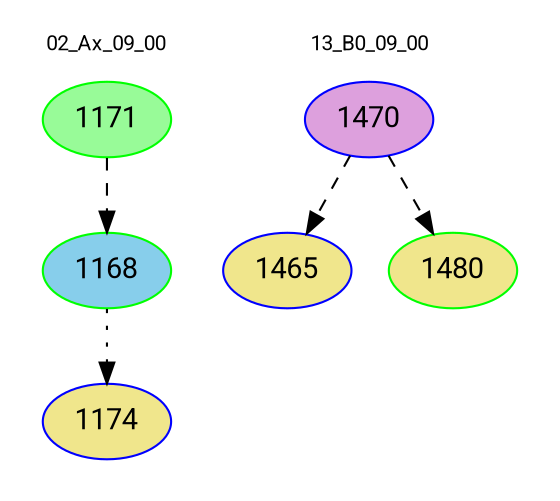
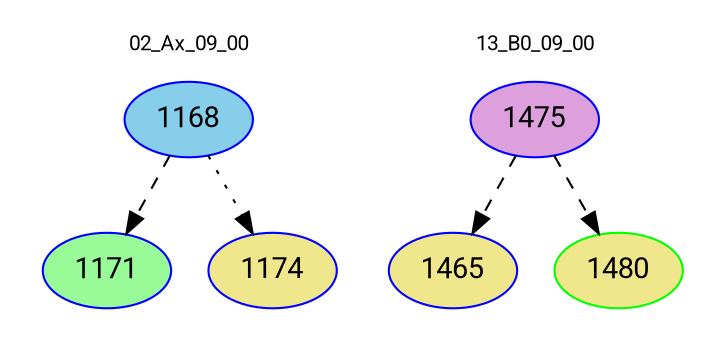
  digraph {
    fontname=Roboto
    node [color=blue fillcolor=khaki fontname=Roboto style=filled]
    edge [color=black fontname=Roboto style=dashed]
-   n1 [color=green fillcolor=palegreen label=1171]
-   n2 [color=green fillcolor=skyblue label=1168]
+   n1 [fillcolor=palegreen label=1171]
+   n2 [fillcolor=skyblue label=1168]
    n3 [label=1174]
-   n4 [fillcolor=plum label=1470]
+   n4 [fillcolor=plum label=1475]
    n5 [label=1465]
    n6 [color=green label=1480]
    subgraph cluster_1 {
      color=white
      fontsize=10
      label="02_Ax_09_00"
      n1
      n2
      n3
    }
    subgraph cluster_2 {
      color=white
      fontsize=10
      label="13_B0_09_00"
      n4
      n5
      n6
    }
-   n1 -> n2
+   n2 -> n1
    n2 -> n3 [style=dotted]
    n4 -> n5
    n4 -> n6
  }
